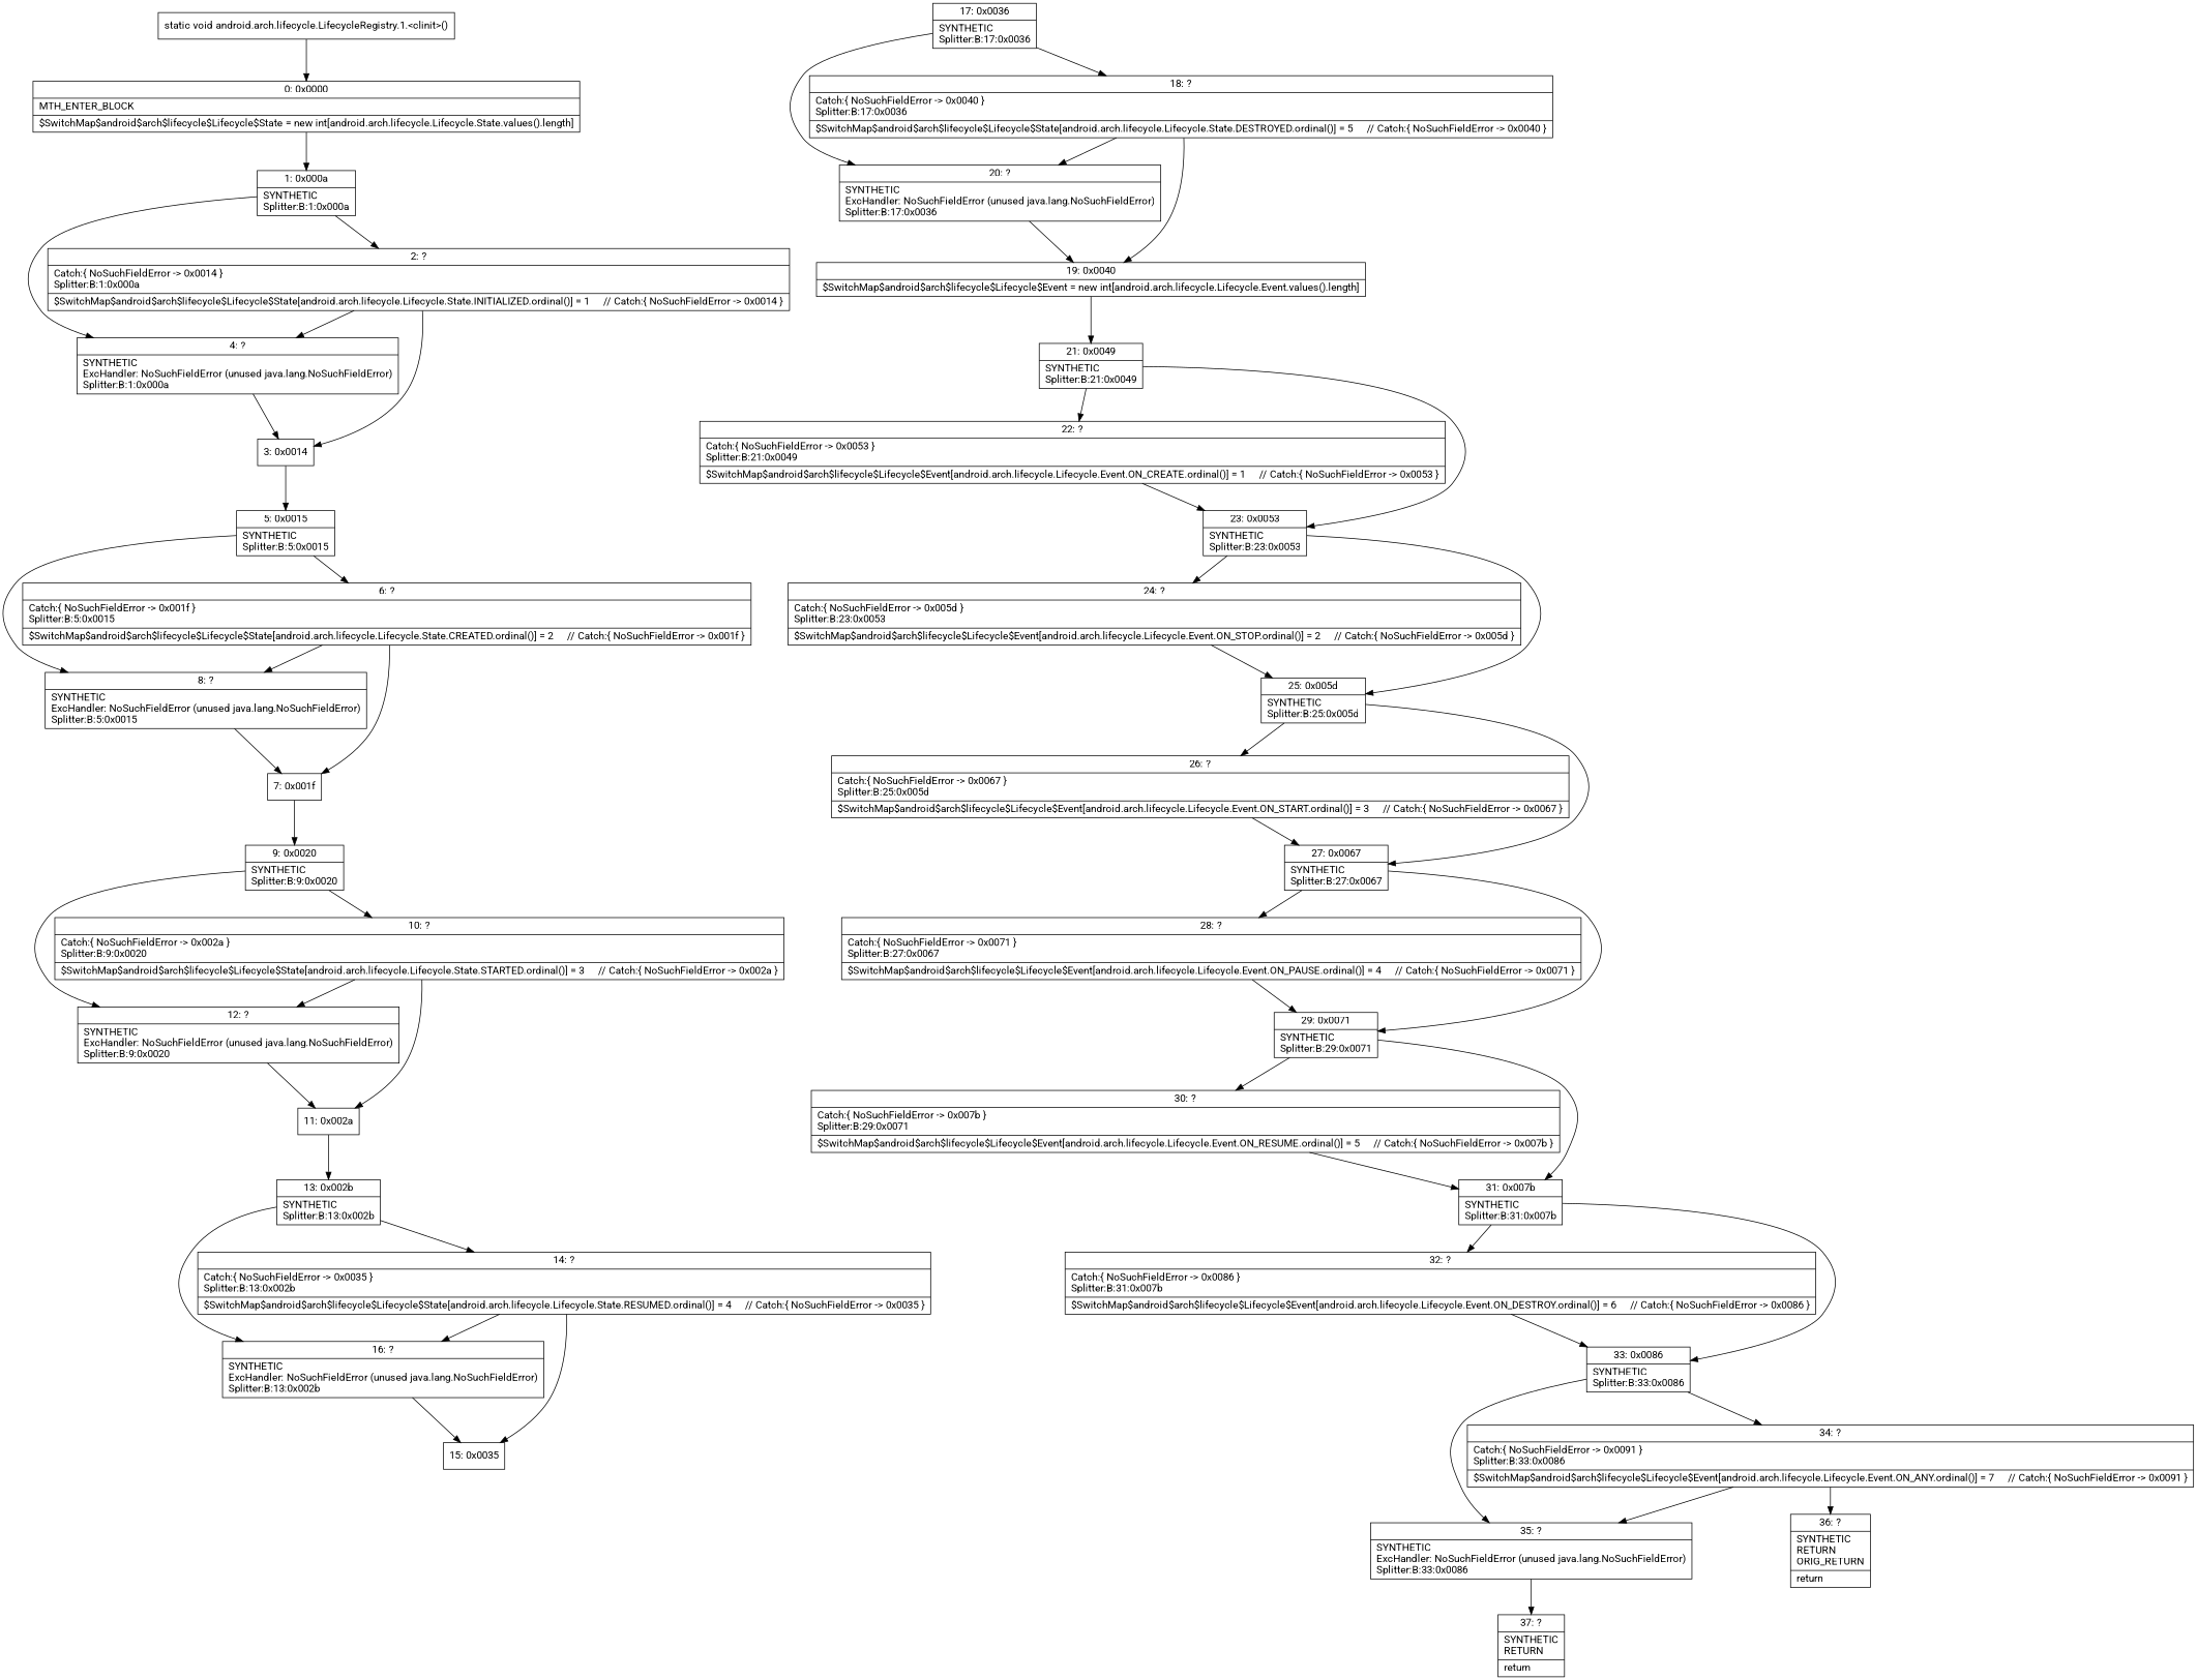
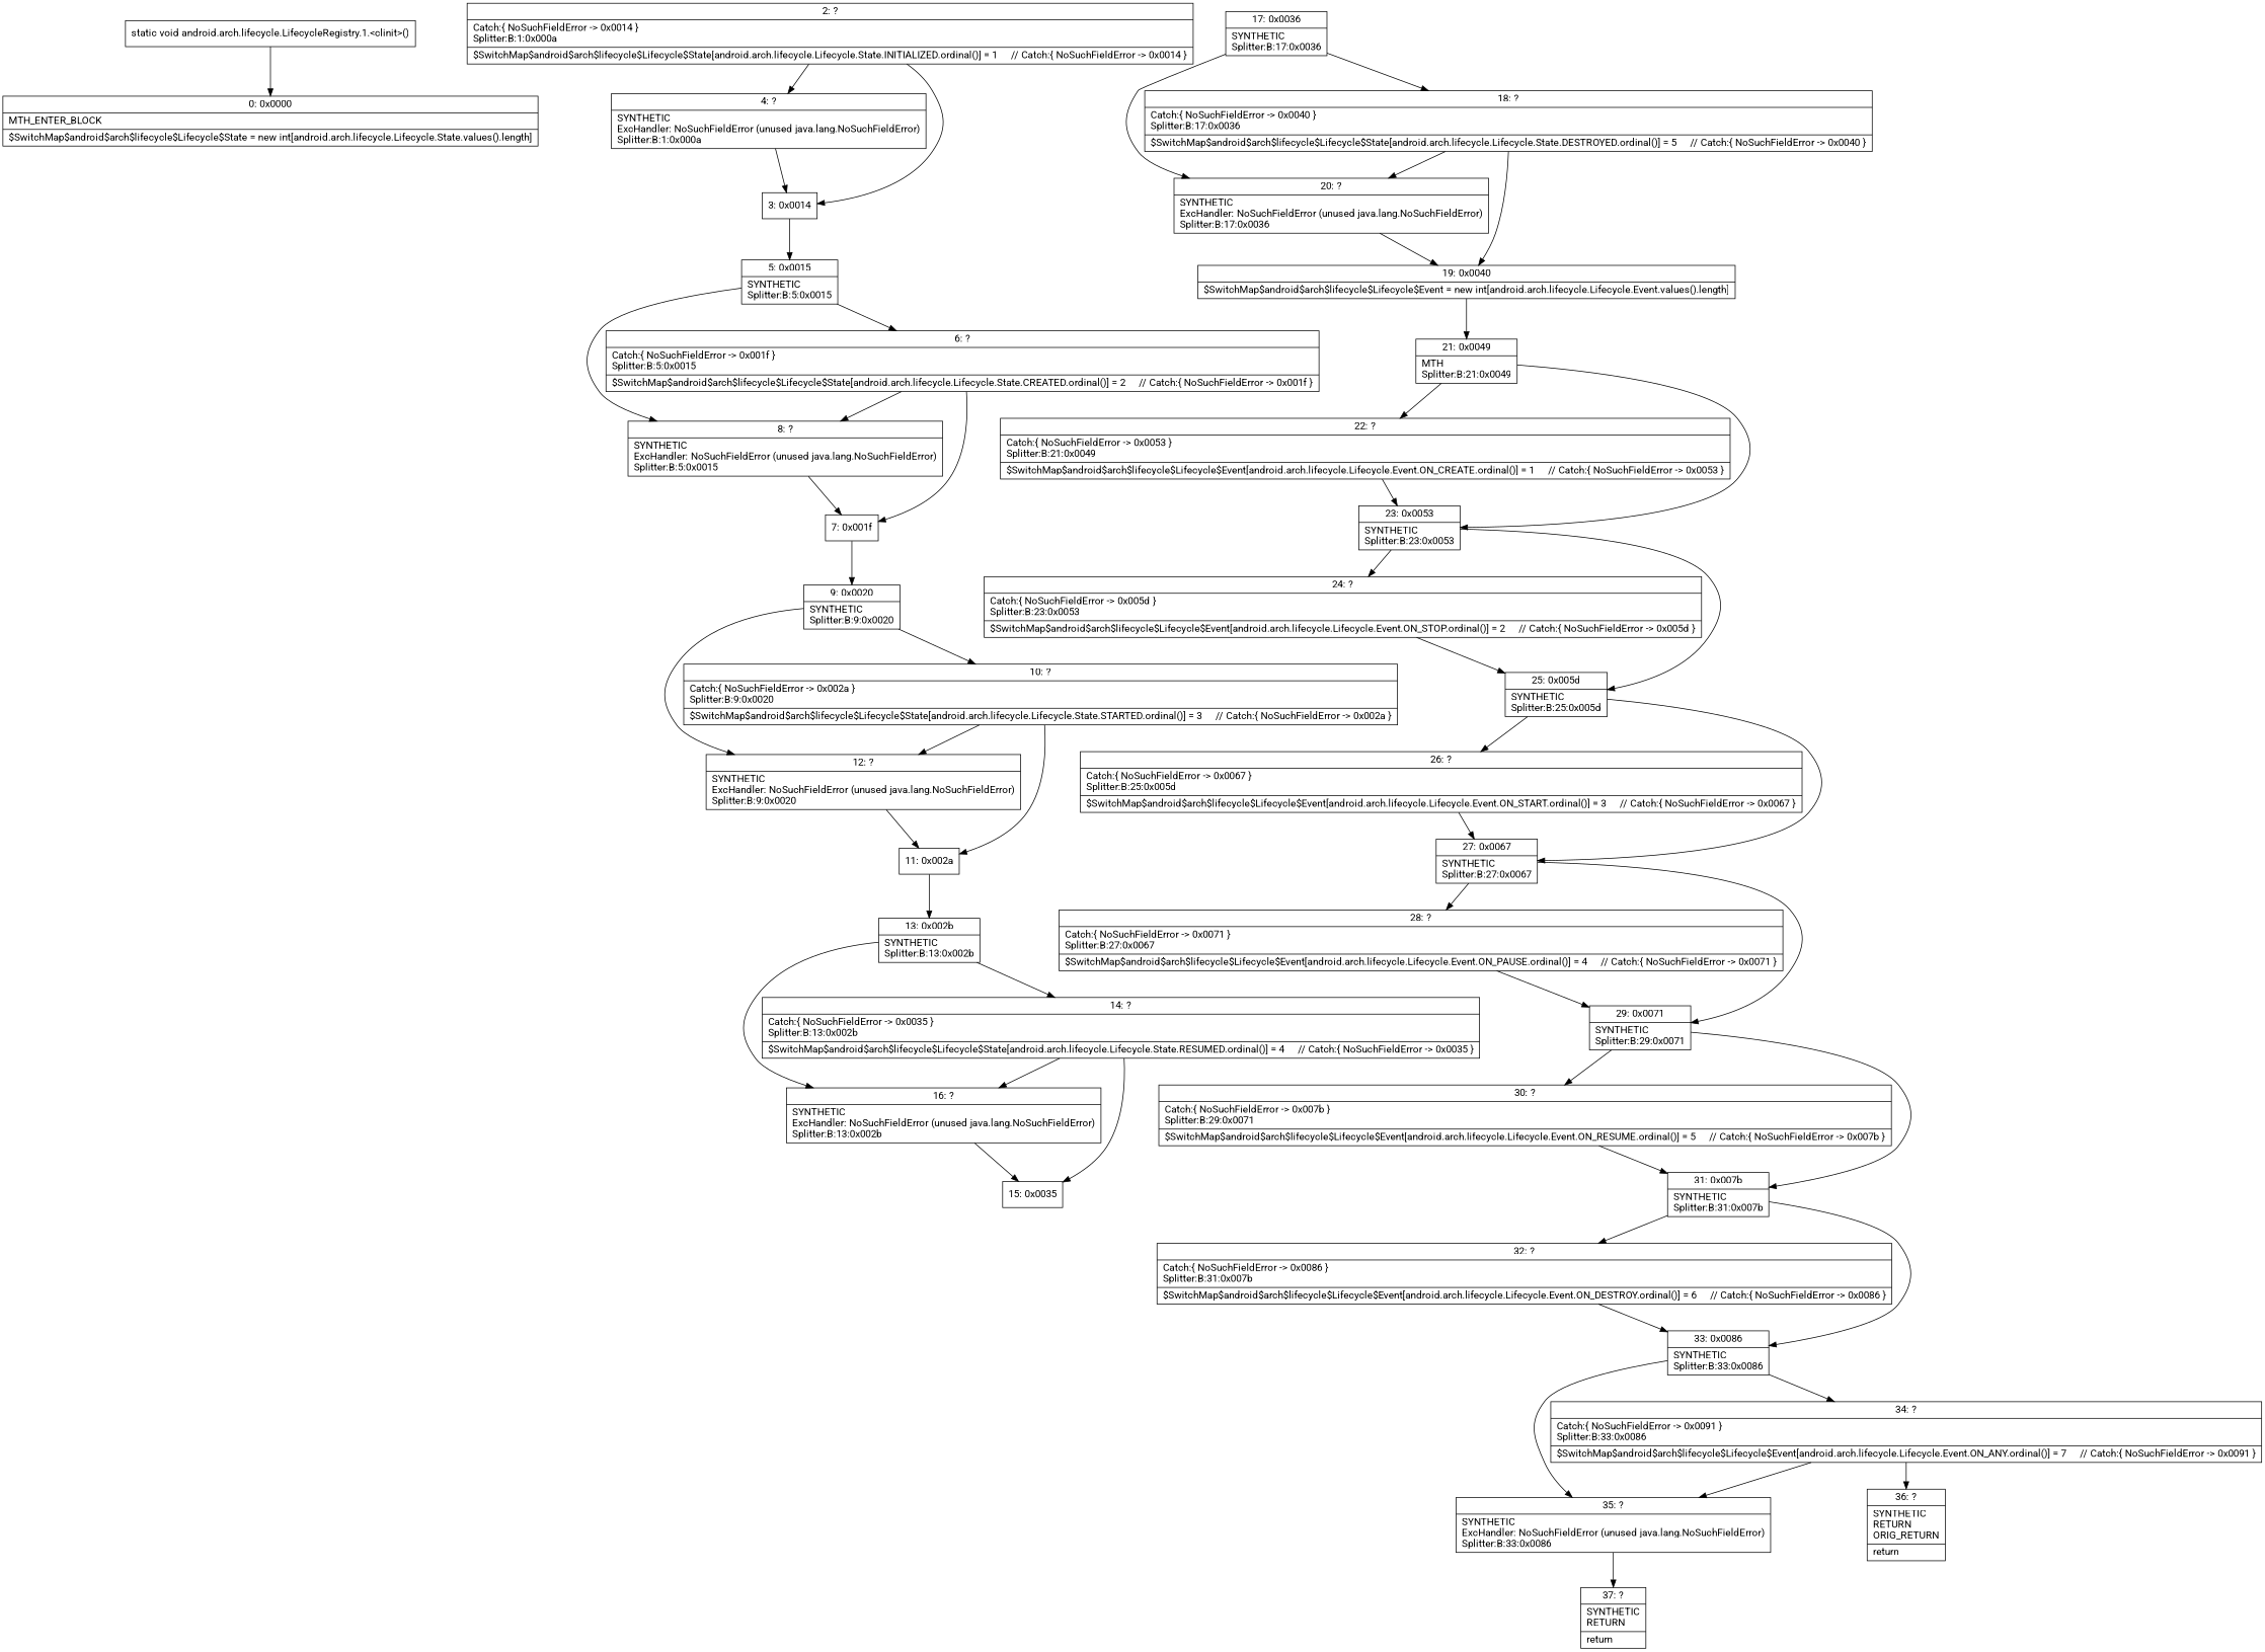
  digraph {
    fontname=Roboto
    node [fontname=Roboto shape=record]
    edge [fontname=Roboto]
    n1 [label="{0\:\ 0x0000|MTH_ENTER_BLOCK\l|$SwitchMap$android$arch$lifecycle$Lifecycle$State = new int[android.arch.lifecycle.Lifecycle.State.values().length]\l}"]
-   n2 [label="{1\:\ 0x000a|SYNTHETIC\lSplitter:B:1:0x000a\l}"]
    n3 [label="{2\:\ ?|Catch:\{ NoSuchFieldError \-\> 0x0014 \}\lSplitter:B:1:0x000a\l|$SwitchMap$android$arch$lifecycle$Lifecycle$State[android.arch.lifecycle.Lifecycle.State.INITIALIZED.ordinal()] = 1     \/\/ Catch:\{ NoSuchFieldError \-\> 0x0014 \}\l}"]
    n4 [label="{4\:\ ?|SYNTHETIC\lExcHandler: NoSuchFieldError (unused java.lang.NoSuchFieldError)\lSplitter:B:1:0x000a\l}"]
    n5 [label="{3\:\ 0x0014}"]
    n6 [label="{5\:\ 0x0015|SYNTHETIC\lSplitter:B:5:0x0015\l}"]
    n7 [label="{6\:\ ?|Catch:\{ NoSuchFieldError \-\> 0x001f \}\lSplitter:B:5:0x0015\l|$SwitchMap$android$arch$lifecycle$Lifecycle$State[android.arch.lifecycle.Lifecycle.State.CREATED.ordinal()] = 2     \/\/ Catch:\{ NoSuchFieldError \-\> 0x001f \}\l}"]
    n8 [label="{8\:\ ?|SYNTHETIC\lExcHandler: NoSuchFieldError (unused java.lang.NoSuchFieldError)\lSplitter:B:5:0x0015\l}"]
    n9 [label="{7\:\ 0x001f}"]
    n10 [label="{9\:\ 0x0020|SYNTHETIC\lSplitter:B:9:0x0020\l}"]
    n11 [label="{10\:\ ?|Catch:\{ NoSuchFieldError \-\> 0x002a \}\lSplitter:B:9:0x0020\l|$SwitchMap$android$arch$lifecycle$Lifecycle$State[android.arch.lifecycle.Lifecycle.State.STARTED.ordinal()] = 3     \/\/ Catch:\{ NoSuchFieldError \-\> 0x002a \}\l}"]
    n12 [label="{12\:\ ?|SYNTHETIC\lExcHandler: NoSuchFieldError (unused java.lang.NoSuchFieldError)\lSplitter:B:9:0x0020\l}"]
    n13 [label="{11\:\ 0x002a}"]
    n14 [label="{13\:\ 0x002b|SYNTHETIC\lSplitter:B:13:0x002b\l}"]
    n15 [label="{14\:\ ?|Catch:\{ NoSuchFieldError \-\> 0x0035 \}\lSplitter:B:13:0x002b\l|$SwitchMap$android$arch$lifecycle$Lifecycle$State[android.arch.lifecycle.Lifecycle.State.RESUMED.ordinal()] = 4     \/\/ Catch:\{ NoSuchFieldError \-\> 0x0035 \}\l}"]
    n16 [label="{16\:\ ?|SYNTHETIC\lExcHandler: NoSuchFieldError (unused java.lang.NoSuchFieldError)\lSplitter:B:13:0x002b\l}"]
    n17 [label="{15\:\ 0x0035}"]
    n18 [label="{17\:\ 0x0036|SYNTHETIC\lSplitter:B:17:0x0036\l}"]
    n19 [label="{18\:\ ?|Catch:\{ NoSuchFieldError \-\> 0x0040 \}\lSplitter:B:17:0x0036\l|$SwitchMap$android$arch$lifecycle$Lifecycle$State[android.arch.lifecycle.Lifecycle.State.DESTROYED.ordinal()] = 5     \/\/ Catch:\{ NoSuchFieldError \-\> 0x0040 \}\l}"]
    n20 [label="{20\:\ ?|SYNTHETIC\lExcHandler: NoSuchFieldError (unused java.lang.NoSuchFieldError)\lSplitter:B:17:0x0036\l}"]
    n21 [label="{19\:\ 0x0040|$SwitchMap$android$arch$lifecycle$Lifecycle$Event = new int[android.arch.lifecycle.Lifecycle.Event.values().length]\l}"]
-   n22 [label="{21\:\ 0x0049|SYNTHETIC\lSplitter:B:21:0x0049\l}"]
+   n22 [label="{21\:\ 0x0049|MTH\lSplitter:B:21:0x0049\l}"]
    n23 [label="{22\:\ ?|Catch:\{ NoSuchFieldError \-\> 0x0053 \}\lSplitter:B:21:0x0049\l|$SwitchMap$android$arch$lifecycle$Lifecycle$Event[android.arch.lifecycle.Lifecycle.Event.ON_CREATE.ordinal()] = 1     \/\/ Catch:\{ NoSuchFieldError \-\> 0x0053 \}\l}"]
    n24 [label="{23\:\ 0x0053|SYNTHETIC\lSplitter:B:23:0x0053\l}"]
    n25 [label="{24\:\ ?|Catch:\{ NoSuchFieldError \-\> 0x005d \}\lSplitter:B:23:0x0053\l|$SwitchMap$android$arch$lifecycle$Lifecycle$Event[android.arch.lifecycle.Lifecycle.Event.ON_STOP.ordinal()] = 2     \/\/ Catch:\{ NoSuchFieldError \-\> 0x005d \}\l}"]
    n26 [label="{25\:\ 0x005d|SYNTHETIC\lSplitter:B:25:0x005d\l}"]
    n27 [label="{26\:\ ?|Catch:\{ NoSuchFieldError \-\> 0x0067 \}\lSplitter:B:25:0x005d\l|$SwitchMap$android$arch$lifecycle$Lifecycle$Event[android.arch.lifecycle.Lifecycle.Event.ON_START.ordinal()] = 3     \/\/ Catch:\{ NoSuchFieldError \-\> 0x0067 \}\l}"]
    n28 [label="{27\:\ 0x0067|SYNTHETIC\lSplitter:B:27:0x0067\l}"]
    n29 [label="{28\:\ ?|Catch:\{ NoSuchFieldError \-\> 0x0071 \}\lSplitter:B:27:0x0067\l|$SwitchMap$android$arch$lifecycle$Lifecycle$Event[android.arch.lifecycle.Lifecycle.Event.ON_PAUSE.ordinal()] = 4     \/\/ Catch:\{ NoSuchFieldError \-\> 0x0071 \}\l}"]
    n30 [label="{29\:\ 0x0071|SYNTHETIC\lSplitter:B:29:0x0071\l}"]
    n31 [label="{30\:\ ?|Catch:\{ NoSuchFieldError \-\> 0x007b \}\lSplitter:B:29:0x0071\l|$SwitchMap$android$arch$lifecycle$Lifecycle$Event[android.arch.lifecycle.Lifecycle.Event.ON_RESUME.ordinal()] = 5     \/\/ Catch:\{ NoSuchFieldError \-\> 0x007b \}\l}"]
    n32 [label="{31\:\ 0x007b|SYNTHETIC\lSplitter:B:31:0x007b\l}"]
    n33 [label="{32\:\ ?|Catch:\{ NoSuchFieldError \-\> 0x0086 \}\lSplitter:B:31:0x007b\l|$SwitchMap$android$arch$lifecycle$Lifecycle$Event[android.arch.lifecycle.Lifecycle.Event.ON_DESTROY.ordinal()] = 6     \/\/ Catch:\{ NoSuchFieldError \-\> 0x0086 \}\l}"]
    n34 [label="{33\:\ 0x0086|SYNTHETIC\lSplitter:B:33:0x0086\l}"]
    n35 [label="{34\:\ ?|Catch:\{ NoSuchFieldError \-\> 0x0091 \}\lSplitter:B:33:0x0086\l|$SwitchMap$android$arch$lifecycle$Lifecycle$Event[android.arch.lifecycle.Lifecycle.Event.ON_ANY.ordinal()] = 7     \/\/ Catch:\{ NoSuchFieldError \-\> 0x0091 \}\l}"]
    n36 [label="{35\:\ ?|SYNTHETIC\lExcHandler: NoSuchFieldError (unused java.lang.NoSuchFieldError)\lSplitter:B:33:0x0086\l}"]
    n37 [label="{36\:\ ?|SYNTHETIC\lRETURN\lORIG_RETURN\l|return\l}"]
    n38 [label="{37\:\ ?|SYNTHETIC\lRETURN\l|return\l}"]
    n39 [label="{static void android.arch.lifecycle.LifecycleRegistry.1.\<clinit\>() }"]
-   n1 -> n2
-   n2 -> n3
-   n2 -> n4
    n3 -> n4
    n3 -> n5
    n4 -> n5
    n5 -> n6
    n6 -> n7
    n6 -> n8
    n7 -> n8
    n7 -> n9
    n8 -> n9
    n9 -> n10
    n10 -> n11
    n10 -> n12
    n11 -> n12
    n11 -> n13
    n12 -> n13
    n13 -> n14
    n14 -> n15
    n14 -> n16
    n15 -> n16
    n15 -> n17
    n16 -> n17
    n18 -> n19
    n18 -> n20
    n19 -> n20
    n19 -> n21
    n20 -> n21
    n21 -> n22
    n22 -> n23
    n22 -> n24
    n23 -> n24
    n24 -> n25
    n24 -> n26
    n25 -> n26
    n26 -> n27
    n26 -> n28
    n27 -> n28
    n28 -> n29
    n28 -> n30
    n29 -> n30
    n30 -> n31
    n30 -> n32
    n31 -> n32
    n32 -> n33
    n32 -> n34
    n33 -> n34
    n34 -> n35
    n34 -> n36
    n35 -> n36
    n35 -> n37
    n36 -> n38
    n39 -> n1
  }
